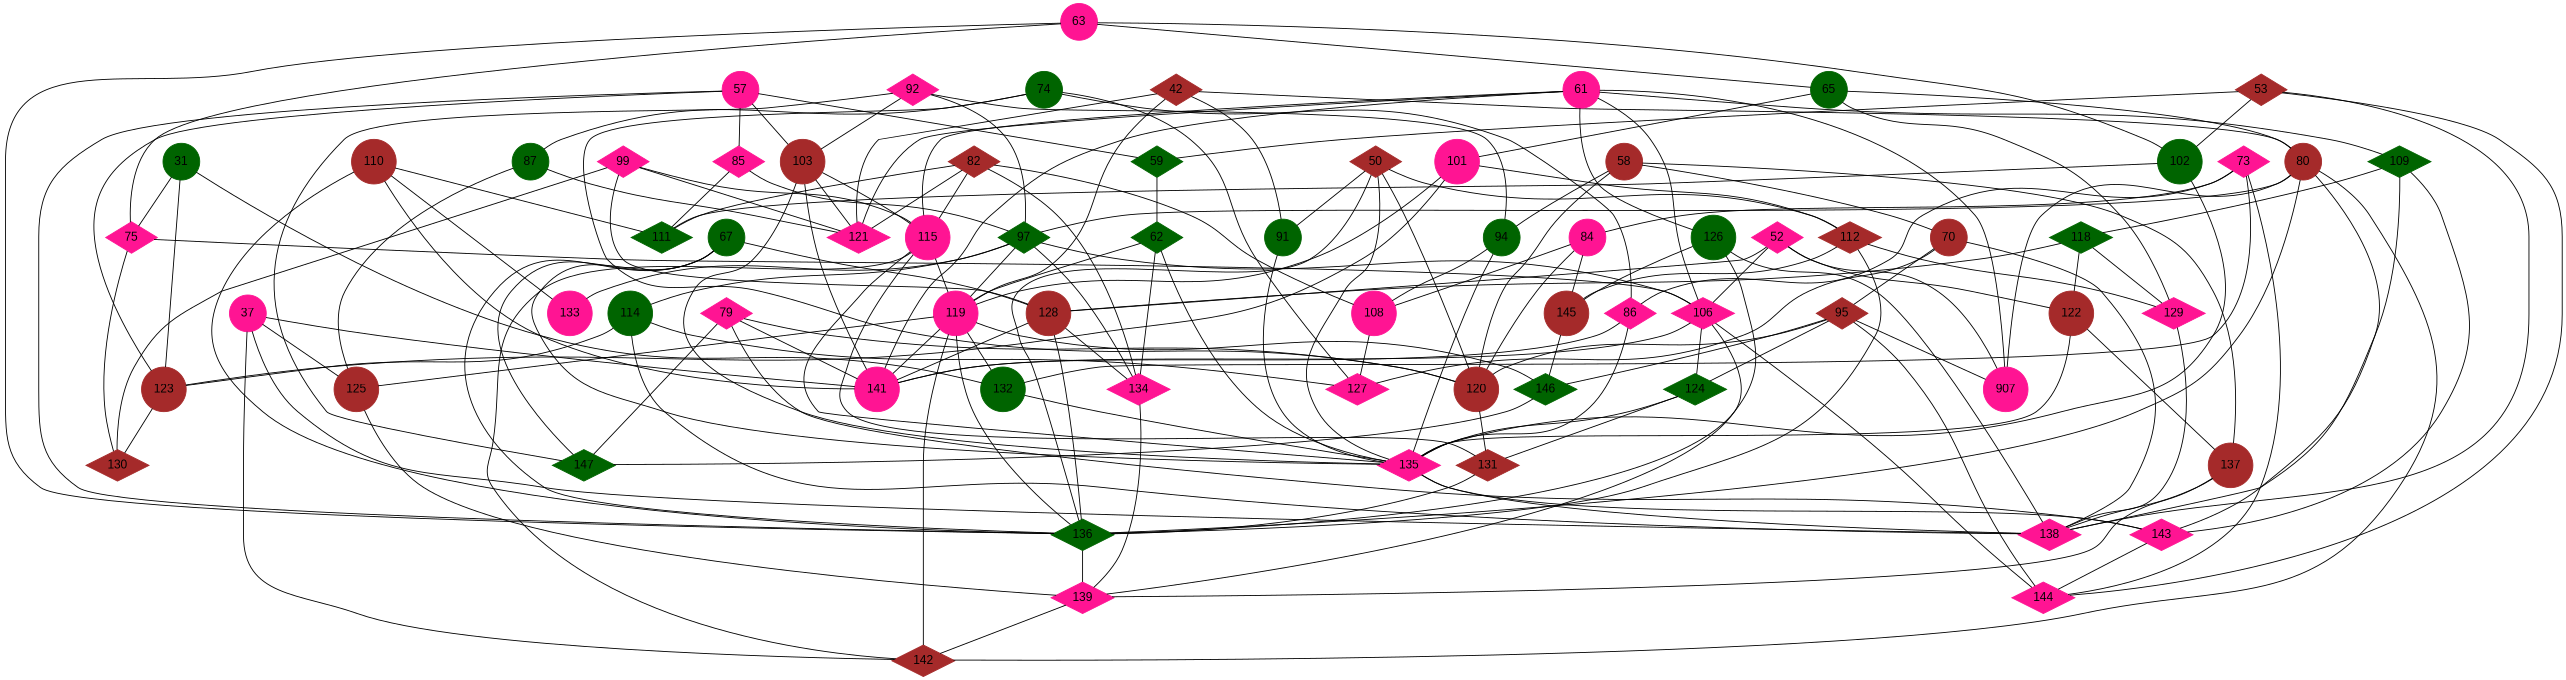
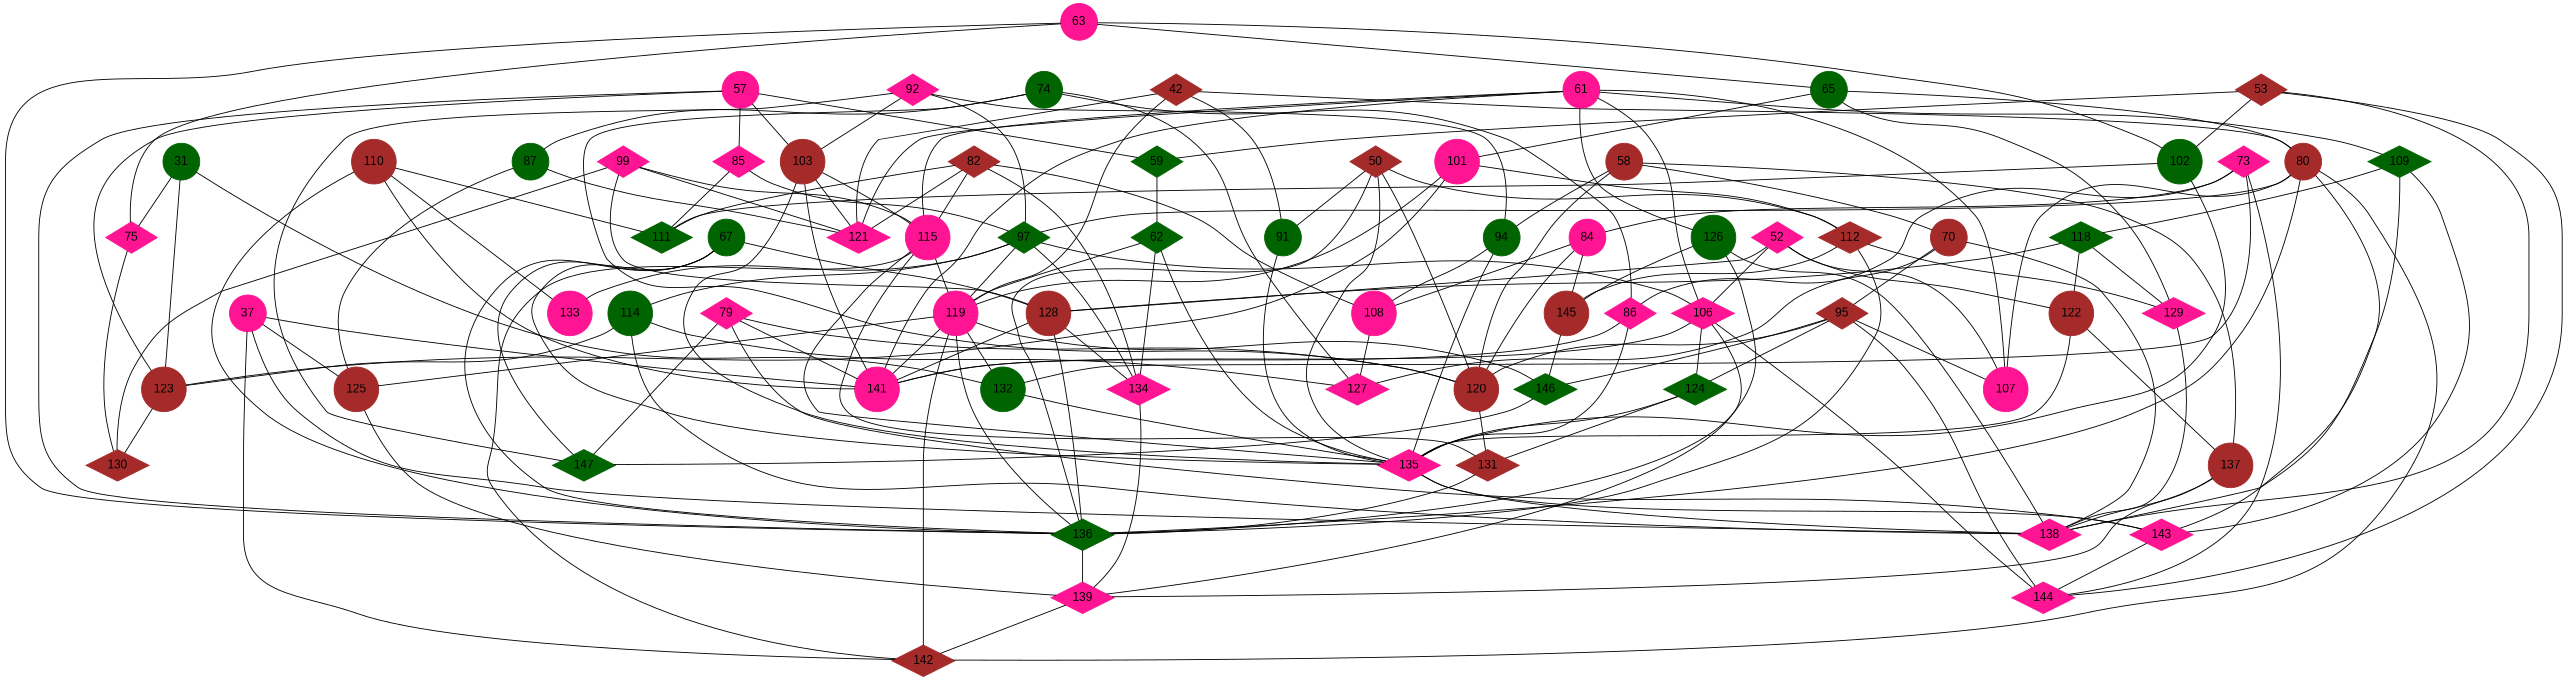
  graph {
    fontname="Liberation Sans"
    node [color=deeppink fontname="Liberation Sans" shape=diamond style=filled]
    edge [fontname="Liberation Sans"]
    31 [color=darkgreen shape=circle]
    75
    123 [color=brown shape=circle super="+29"]
    132 [color=darkgreen shape=circle]
    106 [super="+8+34"]
    130 [color=brown]
    135 [super="+11+23+16+83"]
    37 [shape=circle super="+24"]
    125 [color=brown shape=circle]
    138 [super="+18+22+25"]
    141 [shape=circle super="+140"]
    142 [color=brown super="+104"]
    139 [super="+90+46"]
    133 [shape=circle]
    80 [color=brown shape=circle super="+7+76+49+77"]
    136 [color=darkgreen super="+17+71+93+98+81"]
-   107 [shape=circle label=907]
+   107 [shape=circle]
    143 [super="+68"]
    97 [color=darkgreen super="+4+54+14"]
    42 [color=brown]
    91 [color=darkgreen shape=circle]
    119 [shape=circle super="+113+56+116"]
    121 [super="+15"]
    146 [color=darkgreen super="+117"]
    50 [color=brown super="+2"]
    112 [color=brown super="+60"]
    120 [color=brown shape=circle super="+1+26"]
    129
    145 [color=brown shape=circle]
    131 [color=brown]
    144 [super="+96"]
    124 [color=darkgreen]
    52
    122 [color=brown shape=circle]
    128 [color=brown shape=circle super="+10+78"]
    137 [color=brown shape=circle]
    134 [super="+55"]
    53 [color=brown]
    59 [color=darkgreen]
    102 [color=darkgreen shape=circle]
    62 [color=darkgreen]
    111 [color=darkgreen]
    57 [shape=circle super="+43"]
    85
    103 [color=brown shape=circle super="+51"]
    115 [shape=circle super="+40"]
    58 [color=brown shape=circle]
    70 [color=brown shape=circle]
    94 [color=darkgreen shape=circle]
    95 [color=brown super="+88"]
    127
    108 [shape=circle]
    61 [shape=circle super="+5+20"]
    109 [color=darkgreen]
    126 [color=darkgreen shape=circle]
    118 [color=darkgreen]
    63 [shape=circle]
    65 [color=darkgreen shape=circle]
    101 [shape=circle]
    67 [color=darkgreen shape=circle]
    147 [color=darkgreen]
    73
    84 [shape=circle]
    86
    74 [color=darkgreen shape=circle]
    87 [color=darkgreen shape=circle]
    79
    114 [color=darkgreen shape=circle]
    82 [color=brown super="+69"]
    92
    99 [super="+39"]
    110 [color=brown shape=circle]
    31 -- 75
    31 -- 123 [weight=2]
    31 -- 132
-   75 -- 106
    75 -- 130
    123 -- 130
    132 -- 135
    106 -- 141
    106 -- 139
    106 -- 144 [weight=2]
    106 -- 124
    135 -- 138 [weight=2]
    135 -- 143 [weight=2]
    37 -- 125
    37 -- 138
    37 -- 141
    37 -- 142
    125 -- 139
    139 -- 142 [weight=2]
    80 -- 142 [weight=2]
    80 -- 136 [weight=4]
    80 -- 107
    80 -- 143
    80 -- 97 [weight=2]
    136 -- 139 [weight=2]
    143 -- 144
    97 -- 106 [weight=2]
    97 -- 133
    97 -- 119
    97 -- 134
    97 -- 114
    42 -- 80
    42 -- 91
    42 -- 119
    42 -- 121
    91 -- 135
    119 -- 132
    119 -- 125
    119 -- 141 [weight=4]
    119 -- 142 [weight=4]
    119 -- 136 [weight=3]
    119 -- 146 [weight=3]
    146 -- 147
    50 -- 135
    50 -- 136
    50 -- 91 [weight=2]
    50 -- 112
    50 -- 120
    112 -- 136 [weight=2]
    112 -- 129
    112 -- 145
    120 -- 131
    129 -- 138
    145 -- 146
    131 -- 136
    124 -- 135
    124 -- 131
    52 -- 106
    52 -- 107
    52 -- 122
    52 -- 128
    122 -- 135
    122 -- 137
    128 -- 141 [weight=3]
    128 -- 136 [weight=2]
    128 -- 134 [weight=2]
    137 -- 138
    137 -- 139
    134 -- 139
    53 -- 138
    53 -- 144
    53 -- 59
    53 -- 102
    59 -- 62
    102 -- 135
    102 -- 111
    62 -- 135
    62 -- 119
    62 -- 134
    57 -- 123
    57 -- 136
    57 -- 59 [weight=2]
    57 -- 85
    57 -- 103
    85 -- 97
    85 -- 111
    103 -- 135
    103 -- 141 [weight=3]
    103 -- 121
    103 -- 115
    115 -- 135
    115 -- 142
    115 -- 119
    115 -- 131
    58 -- 120
    58 -- 137
    58 -- 70
    58 -- 94
    70 -- 138
    70 -- 95
    70 -- 127
    94 -- 135
    94 -- 108
    95 -- 107
    95 -- 146
    95 -- 120 [weight=2]
    95 -- 144
    95 -- 124
    108 -- 127
    61 -- 106
    61 -- 141
    61 -- 107
    61 -- 121
    61 -- 115
    61 -- 109
    61 -- 126
    109 -- 138
    109 -- 143
    109 -- 118
    126 -- 138
    126 -- 136
    126 -- 145
    118 -- 129
    118 -- 122
    118 -- 128
    63 -- 75
    63 -- 136
    63 -- 102
    63 -- 65
    65 -- 80
    65 -- 129
    65 -- 101
    101 -- 123
    101 -- 119
    101 -- 112
    67 -- 135
    67 -- 136
    67 -- 128
    67 -- 147
    73 -- 132
    73 -- 144
    73 -- 84
    73 -- 86
    84 -- 120
    84 -- 145
    84 -- 108
    86 -- 135
    86 -- 141
    74 -- 120
    74 -- 127
    74 -- 86
    74 -- 87
    87 -- 125
    87 -- 121
    79 -- 141
    79 -- 143
    79 -- 120
    79 -- 147
    114 -- 123
    114 -- 138
    114 -- 127
    82 -- 121 [weight=2]
    82 -- 134
    82 -- 111
    82 -- 115
    82 -- 108
    92 -- 97
    92 -- 103
    92 -- 94
    92 -- 147
    99 -- 130 [weight=2]
    99 -- 121
    99 -- 128 [weight=2]
    99 -- 115
    110 -- 141
    110 -- 133
    110 -- 136
    110 -- 111
  }
